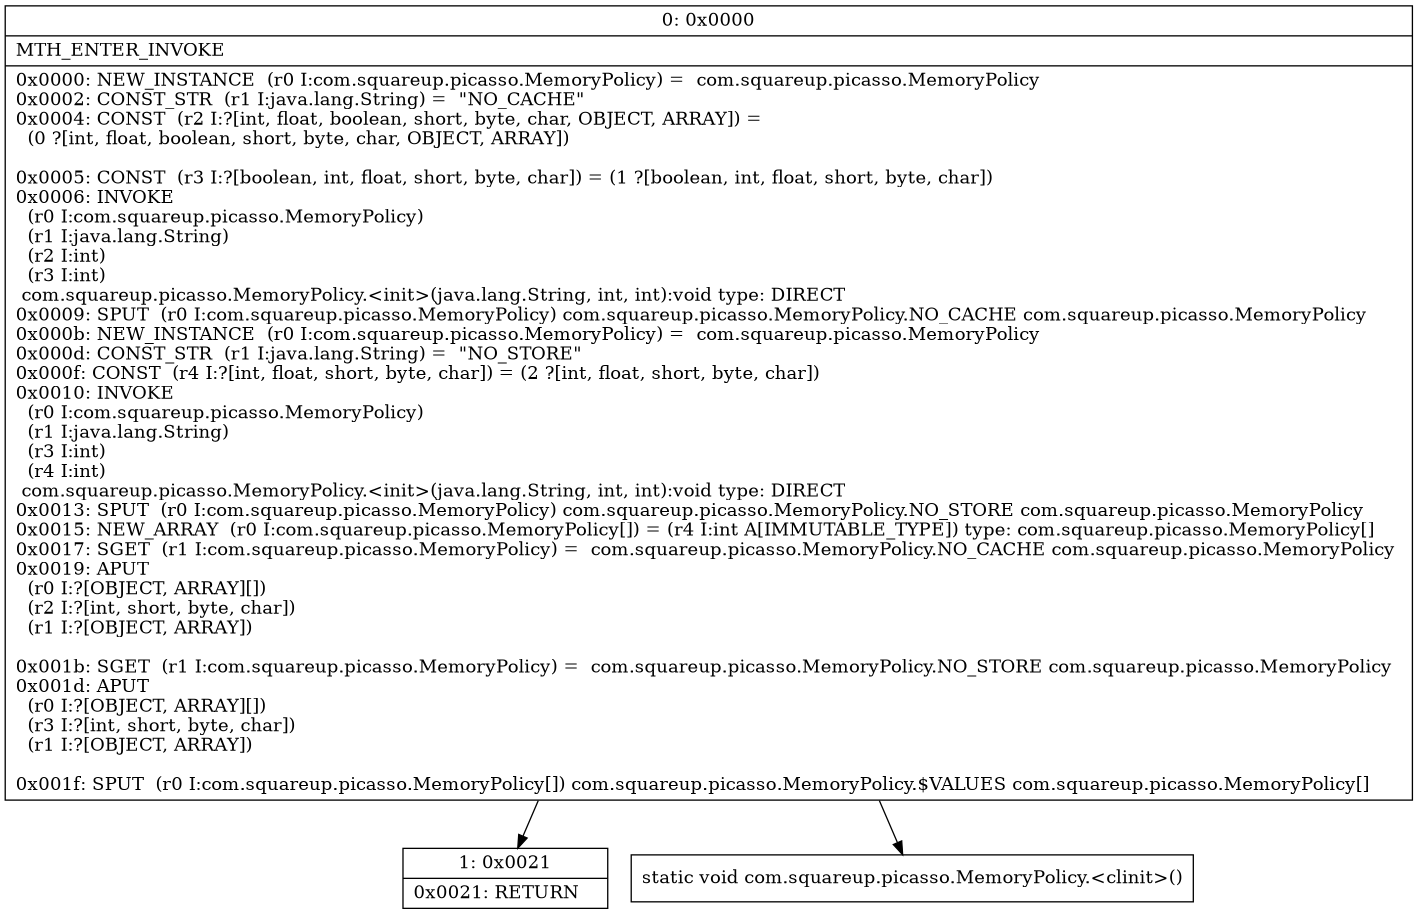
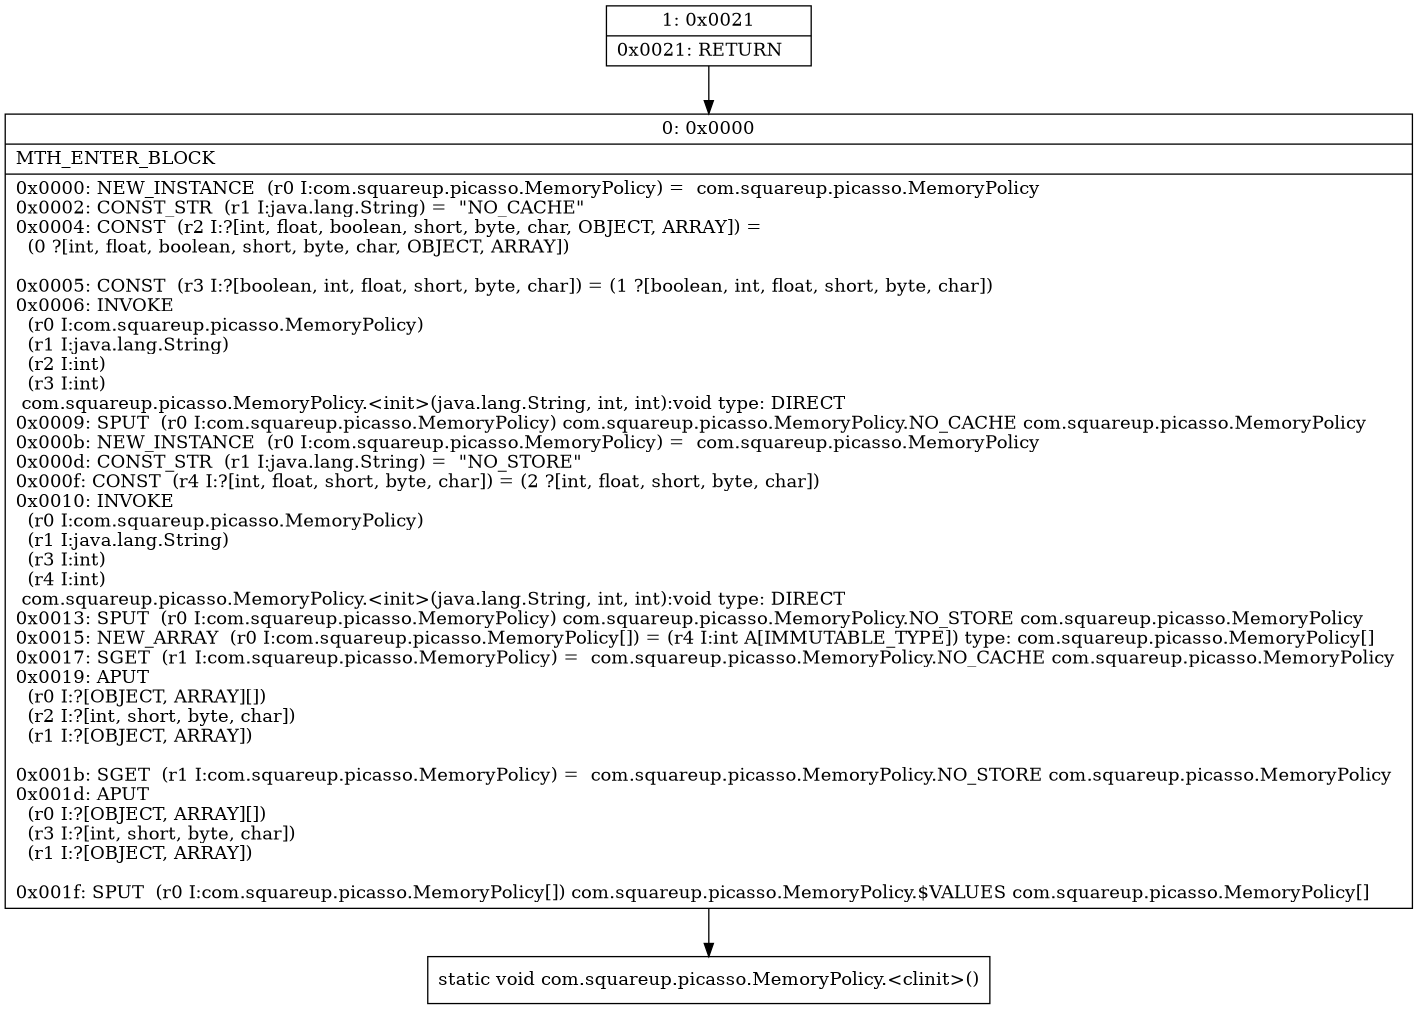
  digraph {
    node [shape=record]
-   n1 [label="{0\:\ 0x0000|MTH_ENTER_INVOKE\l|0x0000: NEW_INSTANCE  (r0 I:com.squareup.picasso.MemoryPolicy) =  com.squareup.picasso.MemoryPolicy \l0x0002: CONST_STR  (r1 I:java.lang.String) =  \"NO_CACHE\" \l0x0004: CONST  (r2 I:?[int, float, boolean, short, byte, char, OBJECT, ARRAY]) = \l  (0 ?[int, float, boolean, short, byte, char, OBJECT, ARRAY])\l \l0x0005: CONST  (r3 I:?[boolean, int, float, short, byte, char]) = (1 ?[boolean, int, float, short, byte, char]) \l0x0006: INVOKE  \l  (r0 I:com.squareup.picasso.MemoryPolicy)\l  (r1 I:java.lang.String)\l  (r2 I:int)\l  (r3 I:int)\l com.squareup.picasso.MemoryPolicy.\<init\>(java.lang.String, int, int):void type: DIRECT \l0x0009: SPUT  (r0 I:com.squareup.picasso.MemoryPolicy) com.squareup.picasso.MemoryPolicy.NO_CACHE com.squareup.picasso.MemoryPolicy \l0x000b: NEW_INSTANCE  (r0 I:com.squareup.picasso.MemoryPolicy) =  com.squareup.picasso.MemoryPolicy \l0x000d: CONST_STR  (r1 I:java.lang.String) =  \"NO_STORE\" \l0x000f: CONST  (r4 I:?[int, float, short, byte, char]) = (2 ?[int, float, short, byte, char]) \l0x0010: INVOKE  \l  (r0 I:com.squareup.picasso.MemoryPolicy)\l  (r1 I:java.lang.String)\l  (r3 I:int)\l  (r4 I:int)\l com.squareup.picasso.MemoryPolicy.\<init\>(java.lang.String, int, int):void type: DIRECT \l0x0013: SPUT  (r0 I:com.squareup.picasso.MemoryPolicy) com.squareup.picasso.MemoryPolicy.NO_STORE com.squareup.picasso.MemoryPolicy \l0x0015: NEW_ARRAY  (r0 I:com.squareup.picasso.MemoryPolicy[]) = (r4 I:int A[IMMUTABLE_TYPE]) type: com.squareup.picasso.MemoryPolicy[] \l0x0017: SGET  (r1 I:com.squareup.picasso.MemoryPolicy) =  com.squareup.picasso.MemoryPolicy.NO_CACHE com.squareup.picasso.MemoryPolicy \l0x0019: APUT  \l  (r0 I:?[OBJECT, ARRAY][])\l  (r2 I:?[int, short, byte, char])\l  (r1 I:?[OBJECT, ARRAY])\l \l0x001b: SGET  (r1 I:com.squareup.picasso.MemoryPolicy) =  com.squareup.picasso.MemoryPolicy.NO_STORE com.squareup.picasso.MemoryPolicy \l0x001d: APUT  \l  (r0 I:?[OBJECT, ARRAY][])\l  (r3 I:?[int, short, byte, char])\l  (r1 I:?[OBJECT, ARRAY])\l \l0x001f: SPUT  (r0 I:com.squareup.picasso.MemoryPolicy[]) com.squareup.picasso.MemoryPolicy.$VALUES com.squareup.picasso.MemoryPolicy[] \l}"]
+   n1 [label="{0\:\ 0x0000|MTH_ENTER_BLOCK\l|0x0000: NEW_INSTANCE  (r0 I:com.squareup.picasso.MemoryPolicy) =  com.squareup.picasso.MemoryPolicy \l0x0002: CONST_STR  (r1 I:java.lang.String) =  \"NO_CACHE\" \l0x0004: CONST  (r2 I:?[int, float, boolean, short, byte, char, OBJECT, ARRAY]) = \l  (0 ?[int, float, boolean, short, byte, char, OBJECT, ARRAY])\l \l0x0005: CONST  (r3 I:?[boolean, int, float, short, byte, char]) = (1 ?[boolean, int, float, short, byte, char]) \l0x0006: INVOKE  \l  (r0 I:com.squareup.picasso.MemoryPolicy)\l  (r1 I:java.lang.String)\l  (r2 I:int)\l  (r3 I:int)\l com.squareup.picasso.MemoryPolicy.\<init\>(java.lang.String, int, int):void type: DIRECT \l0x0009: SPUT  (r0 I:com.squareup.picasso.MemoryPolicy) com.squareup.picasso.MemoryPolicy.NO_CACHE com.squareup.picasso.MemoryPolicy \l0x000b: NEW_INSTANCE  (r0 I:com.squareup.picasso.MemoryPolicy) =  com.squareup.picasso.MemoryPolicy \l0x000d: CONST_STR  (r1 I:java.lang.String) =  \"NO_STORE\" \l0x000f: CONST  (r4 I:?[int, float, short, byte, char]) = (2 ?[int, float, short, byte, char]) \l0x0010: INVOKE  \l  (r0 I:com.squareup.picasso.MemoryPolicy)\l  (r1 I:java.lang.String)\l  (r3 I:int)\l  (r4 I:int)\l com.squareup.picasso.MemoryPolicy.\<init\>(java.lang.String, int, int):void type: DIRECT \l0x0013: SPUT  (r0 I:com.squareup.picasso.MemoryPolicy) com.squareup.picasso.MemoryPolicy.NO_STORE com.squareup.picasso.MemoryPolicy \l0x0015: NEW_ARRAY  (r0 I:com.squareup.picasso.MemoryPolicy[]) = (r4 I:int A[IMMUTABLE_TYPE]) type: com.squareup.picasso.MemoryPolicy[] \l0x0017: SGET  (r1 I:com.squareup.picasso.MemoryPolicy) =  com.squareup.picasso.MemoryPolicy.NO_CACHE com.squareup.picasso.MemoryPolicy \l0x0019: APUT  \l  (r0 I:?[OBJECT, ARRAY][])\l  (r2 I:?[int, short, byte, char])\l  (r1 I:?[OBJECT, ARRAY])\l \l0x001b: SGET  (r1 I:com.squareup.picasso.MemoryPolicy) =  com.squareup.picasso.MemoryPolicy.NO_STORE com.squareup.picasso.MemoryPolicy \l0x001d: APUT  \l  (r0 I:?[OBJECT, ARRAY][])\l  (r3 I:?[int, short, byte, char])\l  (r1 I:?[OBJECT, ARRAY])\l \l0x001f: SPUT  (r0 I:com.squareup.picasso.MemoryPolicy[]) com.squareup.picasso.MemoryPolicy.$VALUES com.squareup.picasso.MemoryPolicy[] \l}"]
    n2 [label="{1\:\ 0x0021|0x0021: RETURN   \l}"]
    n3 [label="{static void com.squareup.picasso.MemoryPolicy.\<clinit\>() }"]
-   n1 -> n2
+   n2 -> n1
    n1 -> n3
  }
